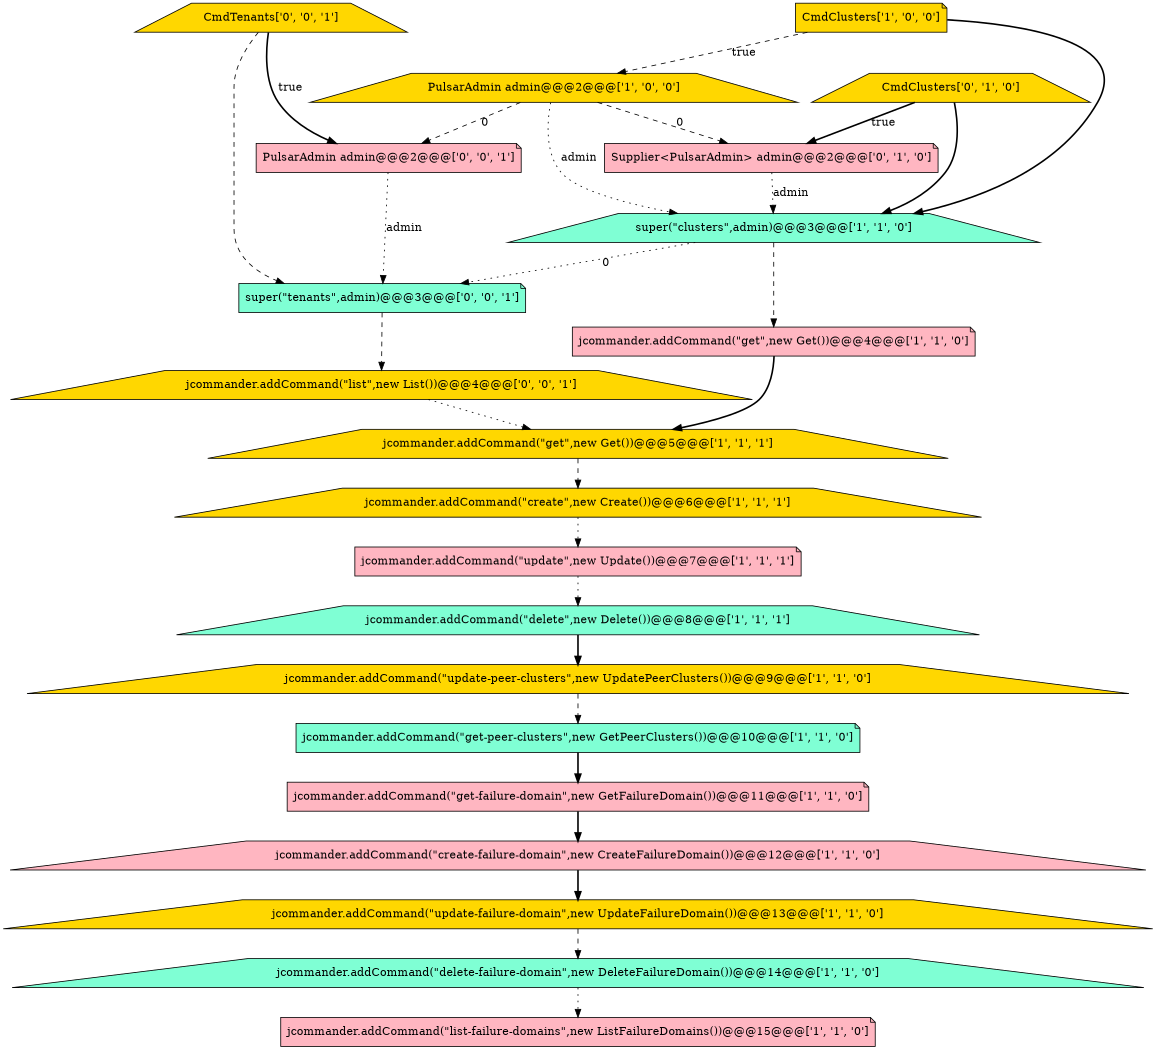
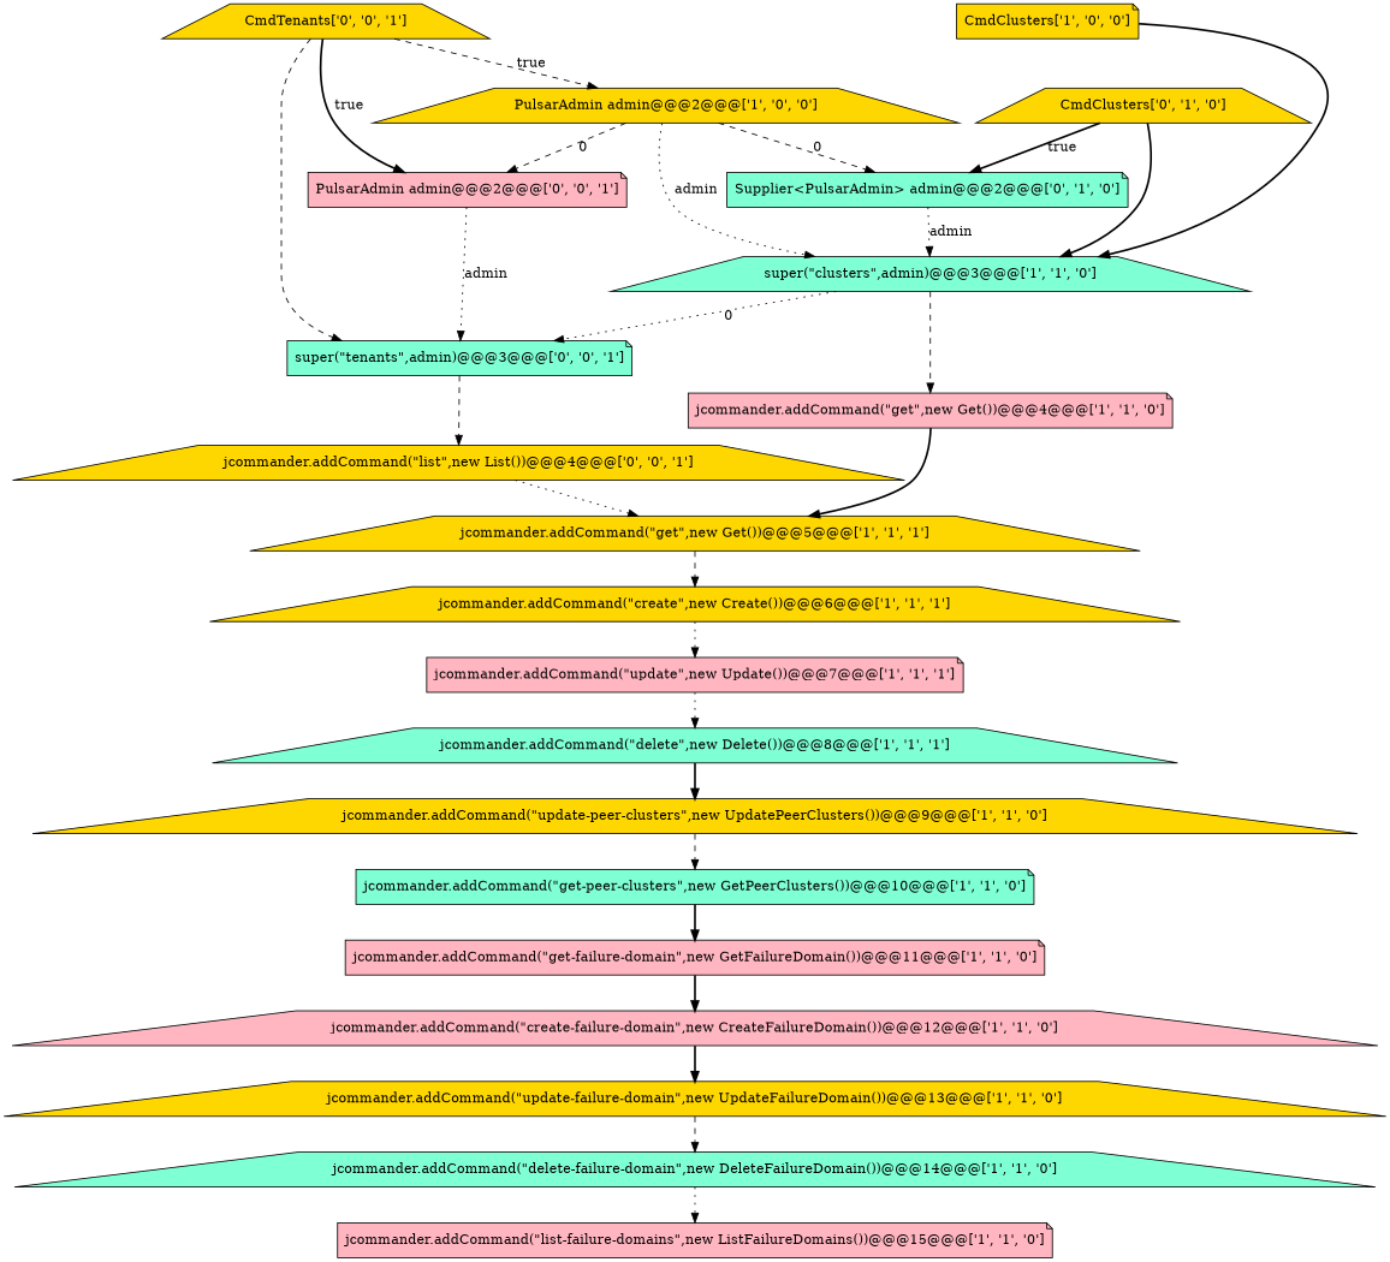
  digraph {
    node [fillcolor=gold shape=trapezium style=filled]
    edge [style=dashed]
    n1 [label="CmdTenants['0', '0', '1']"]
    n2 [fillcolor=aquamarine label="super(\"tenants\",admin)@@@3@@@['0', '0', '1']" shape=note]
    n3 [fillcolor=lightpink label="PulsarAdmin admin@@@2@@@['0', '0', '1']" shape=note]
    n4 [label="jcommander.addCommand(\"list\",new List())@@@4@@@['0', '0', '1']"]
    n5 [fillcolor=aquamarine label="super(\"clusters\",admin)@@@3@@@['1', '1', '0']"]
    n6 [fillcolor=lightpink label="jcommander.addCommand(\"get\",new Get())@@@4@@@['1', '1', '0']" shape=note]
    n7 [label="jcommander.addCommand(\"get\",new Get())@@@5@@@['1', '1', '1']"]
    n8 [fillcolor=aquamarine label="jcommander.addCommand(\"get-peer-clusters\",new GetPeerClusters())@@@10@@@['1', '1', '0']" shape=note]
    n9 [fillcolor=lightpink label="jcommander.addCommand(\"get-failure-domain\",new GetFailureDomain())@@@11@@@['1', '1', '0']" shape=note]
    n10 [fillcolor=lightpink label="jcommander.addCommand(\"create-failure-domain\",new CreateFailureDomain())@@@12@@@['1', '1', '0']"]
    n11 [label="jcommander.addCommand(\"update-failure-domain\",new UpdateFailureDomain())@@@13@@@['1', '1', '0']"]
    n12 [label="jcommander.addCommand(\"create\",new Create())@@@6@@@['1', '1', '1']"]
    n13 [fillcolor=aquamarine label="jcommander.addCommand(\"delete-failure-domain\",new DeleteFailureDomain())@@@14@@@['1', '1', '0']"]
    n14 [fillcolor=lightpink label="jcommander.addCommand(\"list-failure-domains\",new ListFailureDomains())@@@15@@@['1', '1', '0']" shape=note]
    n15 [label="PulsarAdmin admin@@@2@@@['1', '0', '0']"]
-   n16 [fillcolor=lightpink label="Supplier<PulsarAdmin> admin@@@2@@@['0', '1', '0']" shape=note]
+   n16 [fillcolor=aquamarine label="Supplier<PulsarAdmin> admin@@@2@@@['0', '1', '0']" shape=note]
    n17 [fillcolor=lightpink label="jcommander.addCommand(\"update\",new Update())@@@7@@@['1', '1', '1']" shape=note]
    n18 [fillcolor=aquamarine label="jcommander.addCommand(\"delete\",new Delete())@@@8@@@['1', '1', '1']"]
    n19 [label="CmdClusters['0', '1', '0']"]
    n20 [label="CmdClusters['1', '0', '0']" shape=note]
    n21 [label="jcommander.addCommand(\"update-peer-clusters\",new UpdatePeerClusters())@@@9@@@['1', '1', '0']"]
    n1 -> n2
    n1 -> n3 [label=true style=bold]
    n2 -> n4
    n3 -> n2 [label=admin style=dotted]
    n4 -> n7 [style=dotted]
    n5 -> n2 [label=0 style=dotted]
    n5 -> n6
    n6 -> n7 [style=bold]
    n7 -> n12
    n8 -> n9 [style=bold]
    n9 -> n10 [style=bold]
    n10 -> n11 [style=bold]
    n11 -> n13
    n12 -> n17 [style=dotted]
    n13 -> n14 [style=dotted]
    n15 -> n3 [label=0]
    n15 -> n5 [label=admin style=dotted]
    n15 -> n16 [label=0]
    n16 -> n5 [label=admin style=dotted]
    n17 -> n18 [style=dotted]
    n18 -> n21 [style=bold]
    n19 -> n5 [style=bold]
    n19 -> n16 [label=true style=bold]
    n20 -> n5 [style=bold]
-   n20 -> n15 [label=true]
+   n1 -> n15 [label=true]
    n21 -> n8
  }
